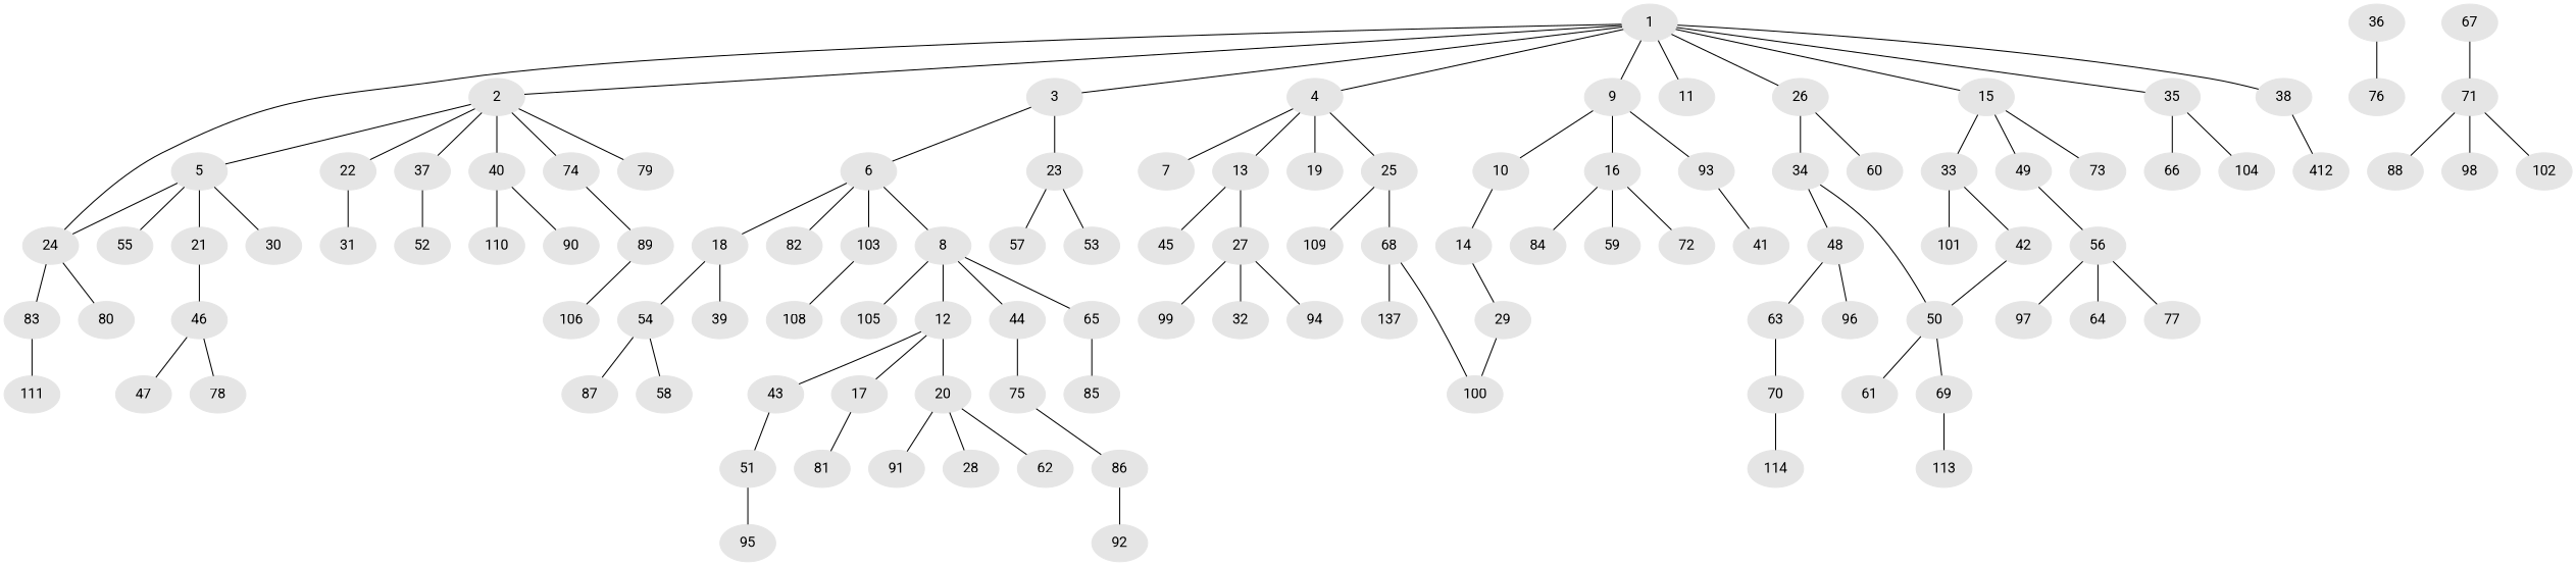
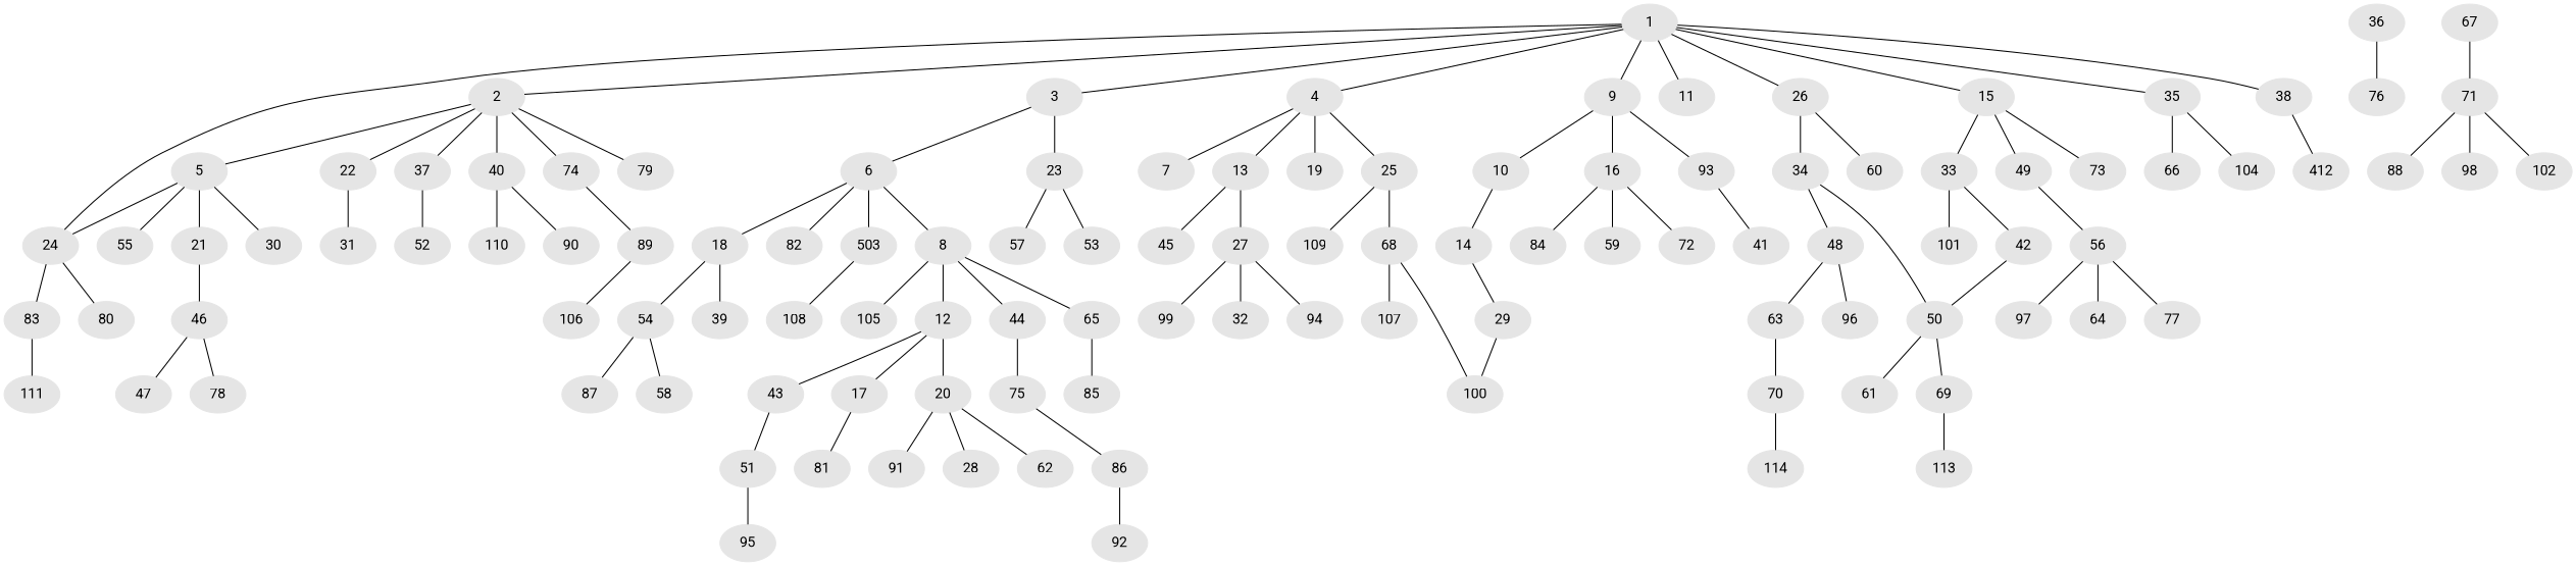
  graph {
    fontname=Roboto
    node [color=gray90 fontname=Roboto style=filled]
    edge [fontname=Roboto]
    1
    2
    3
    4
    9
    11
    15
    24
    26
    35
    38
    5
    22
    37
    40
    74
    79
    6
    23
    7
    13
    19
    25
    10
    16
    93
    33
    49
    73
    80
    83
    34
    60
    66
    104
    n36 [label=412]
    21
    30
    55
    31
    52
    90
    110
    89
    8
    18
    82
-   103
+   103 [label=503]
    53
    57
    27
    45
    68
    109
    46
    12
    44
    65
    105
    39
    54
    108
    17
    20
    43
    75
    85
    14
    59
    72
    84
    41
    29
    81
    28
    62
    91
    51
    32
    94
    99
    100
    42
    101
    56
    58
    87
    47
    78
    111
-   107 [label=137]
+   107
    48
    50
    36
    76
    63
    96
    61
    69
    95
    86
    70
    64
    77
    97
    113
    67
    71
    114
    88
    98
    102
    106
    92
    1 -- 2
    1 -- 3
    1 -- 4
    1 -- 9
    1 -- 11
    1 -- 15
    1 -- 24
    1 -- 26
    1 -- 35
    1 -- 38
    2 -- 5
    2 -- 22
    2 -- 37
    2 -- 40
    2 -- 74
    2 -- 79
    3 -- 6
    3 -- 23
    4 -- 7
    4 -- 13
    4 -- 19
    4 -- 25
    9 -- 10
    9 -- 16
    9 -- 93
    15 -- 33
    15 -- 49
    15 -- 73
    24 -- 80
    24 -- 83
    26 -- 34
    26 -- 60
    35 -- 66
    35 -- 104
    38 -- n36
    5 -- 24
    5 -- 21
    5 -- 30
    5 -- 55
    22 -- 31
    37 -- 52
    40 -- 90
    40 -- 110
    74 -- 89
    6 -- 8
    6 -- 18
    6 -- 82
    6 -- 103
    23 -- 53
    23 -- 57
    13 -- 27
    13 -- 45
    25 -- 68
    25 -- 109
    10 -- 14
    16 -- 59
    16 -- 72
    16 -- 84
    93 -- 41
    33 -- 42
    33 -- 101
    49 -- 56
    83 -- 111
    34 -- 48
    34 -- 50
    21 -- 46
    89 -- 106
    8 -- 12
    8 -- 44
    8 -- 65
    8 -- 105
    18 -- 39
    18 -- 54
    103 -- 108
    27 -- 32
    27 -- 94
    27 -- 99
    68 -- 100
    68 -- 107
    46 -- 47
    46 -- 78
    12 -- 17
    12 -- 20
    12 -- 43
    44 -- 75
    65 -- 85
    54 -- 58
    54 -- 87
    17 -- 81
    20 -- 28
    20 -- 62
    20 -- 91
    43 -- 51
    75 -- 86
    14 -- 29
    29 -- 100
    51 -- 95
    42 -- 50
    56 -- 64
    56 -- 77
    56 -- 97
    48 -- 63
    48 -- 96
    50 -- 61
    50 -- 69
    36 -- 76
    63 -- 70
    69 -- 113
    86 -- 92
    70 -- 114
    67 -- 71
    71 -- 88
    71 -- 98
    71 -- 102
  }
